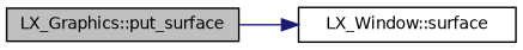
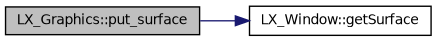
  digraph {
    rankdir=LR
    node [color=black fontname=Helvetica fontsize=10 shape=record style=filled]
    n1 [fillcolor=grey75 fontcolor=black height=0.2 label="LX_Graphics::put_surface" width=0.4]
-   n2 [fillcolor=white height=0.2 label="LX_Window::surface" width=0.4]
+   n2 [fillcolor=white height=0.2 label="LX_Window::getSurface" width=0.4]
    n1 -> n2 [color=midnightblue fontname=Helvetica fontsize=10 labelfontname=Helvetica labelfontsize=10 style=solid]
  }
